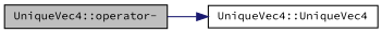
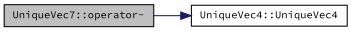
  digraph {
    rankdir=LR
    fontname="Source Code Pro"
    node [color=black fontname="Source Code Pro" fontsize=10 shape=record style=filled]
-   n1 [fillcolor=grey75 fontcolor=black height=0.2 label="UniqueVec4::operator-" width=0.4]
+   n1 [fillcolor=grey75 fontcolor=black height=0.2 label="UniqueVec7::operator-" width=0.4]
    n2 [fillcolor=white height=0.2 label="UniqueVec4::UniqueVec4" width=0.4]
    n1 -> n2 [color=midnightblue fontname="Source Code Pro" fontsize=10 labelfontname=Helvetica labelfontsize=10 style=solid]
  }
